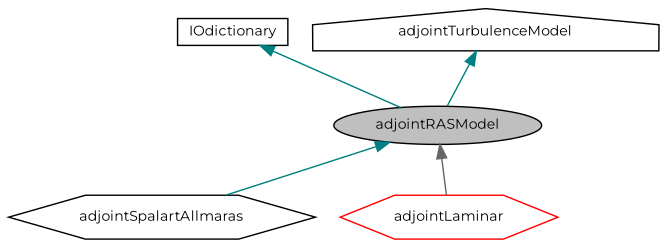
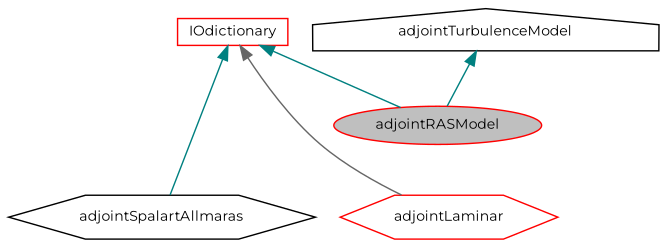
  digraph {
    fontname=Montserrat
    node [color=black fontname=Montserrat fontsize=10 shape=hexagon]
    edge [color=teal dir=back fontname=Montserrat fontsize=10 labelfontname=Helvetica labelfontsize=10 style=solid]
-   n1 [fillcolor=grey75 fontcolor=black height=0.2 label=adjointRASModel shape=ellipse style=filled width=0.4]
+   n1 [color=red fillcolor=grey75 fontcolor=black height=0.2 label=adjointRASModel shape=ellipse style=filled width=0.4]
    n2 [color=red height=0.2 label=adjointLaminar width=0.4]
    n3 [height=0.2 label=adjointSpalartAllmaras width=0.4]
    n4 [height=0.2 label=adjointTurbulenceModel shape=house width=0.4]
-   n5 [height=0.2 label=IOdictionary shape=box width=0.4]
-   n1 -> n2 [color=gray40]
-   n1 -> n3
+   n5 [color=red height=0.2 label=IOdictionary shape=box width=0.4]
+   n5 -> n2 [color=gray40]
+   n5 -> n3
    n4 -> n1
    n5 -> n1
  }
